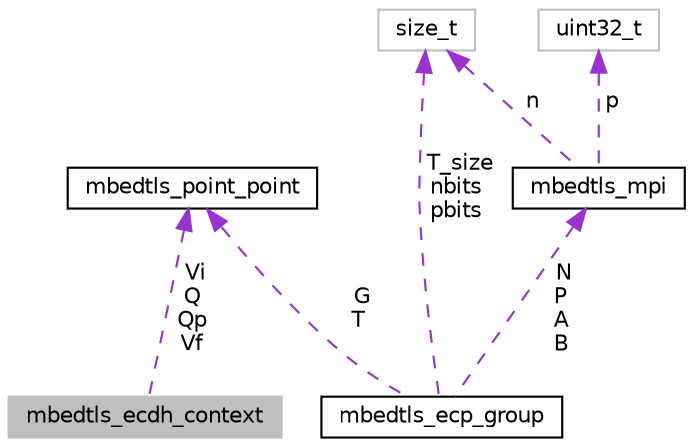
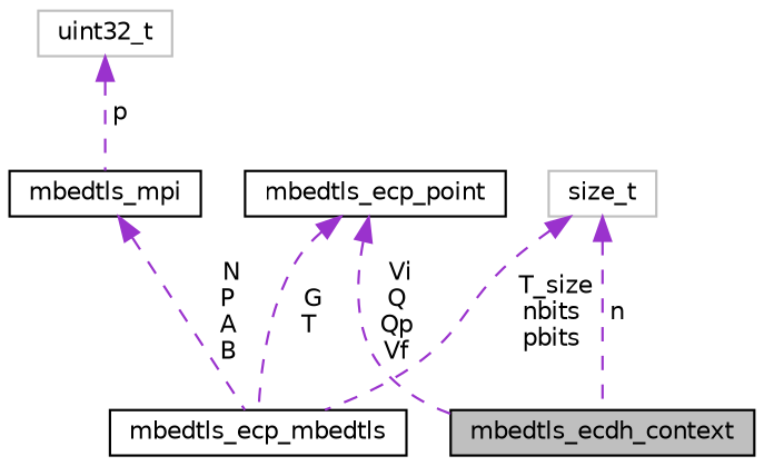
  digraph {
    fontname="DejaVu Sans"
    node [color=black fillcolor=white fontname="DejaVu Sans" fontsize=10 shape=record style=filled]
    edge [color=darkorchid3 dir=back fontname="DejaVu Sans" fontsize=10 labelfontname=Helvetica labelfontsize=10 style=dashed]
-   n1 [color=grey75 fillcolor=grey75 fontcolor=black height=0.2 label=mbedtls_ecdh_context width=0.4]
-   n2 [height=0.2 label=mbedtls_ecp_group width=0.4]
+   n1 [fillcolor=grey75 fontcolor=black height=0.2 label=mbedtls_ecdh_context width=0.4]
+   n2 [height=0.2 label=mbedtls_ecp_mbedtls width=0.4]
    n3 [color=grey75 height=0.2 label=size_t width=0.4]
    n4 [height=0.2 label=mbedtls_mpi width=0.4]
-   n5 [height=0.2 label=mbedtls_point_point width=0.4]
+   n5 [height=0.2 label=mbedtls_ecp_point width=0.4]
    n6 [color=grey75 height=0.2 label=uint32_t width=0.4]
    n3 -> n2 [label=" T_size\nnbits\npbits"]
-   n3 -> n4 [label=" n"]
+   n3 -> n1 [label=" n"]
    n4 -> n2 [label=" N\nP\nA\nB"]
    n5 -> n1 [label=" Vi\nQ\nQp\nVf"]
    n5 -> n2 [label=" G\nT"]
    n6 -> n4 [label=" p"]
  }
